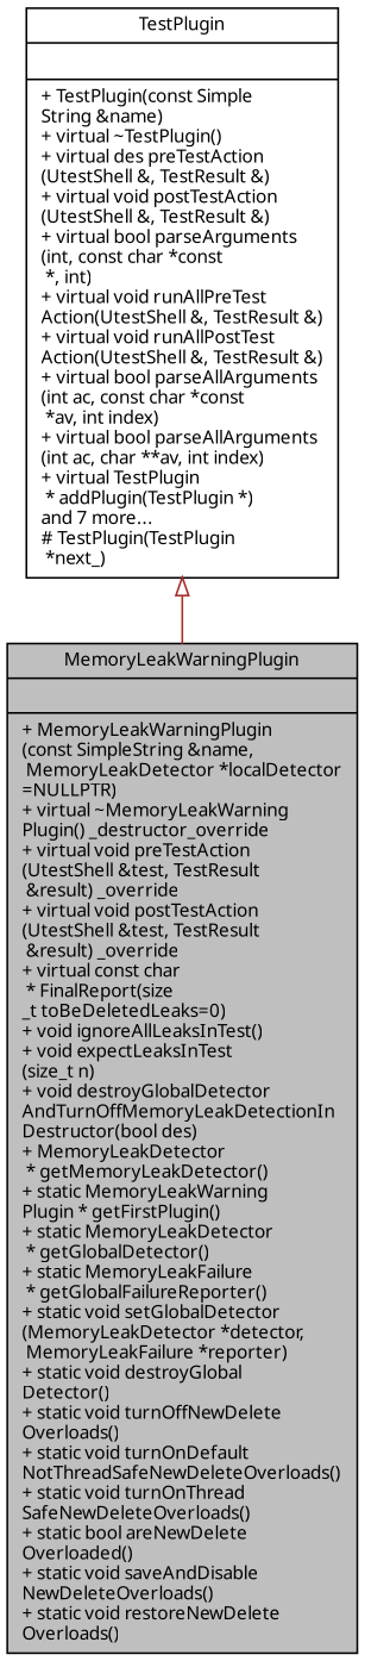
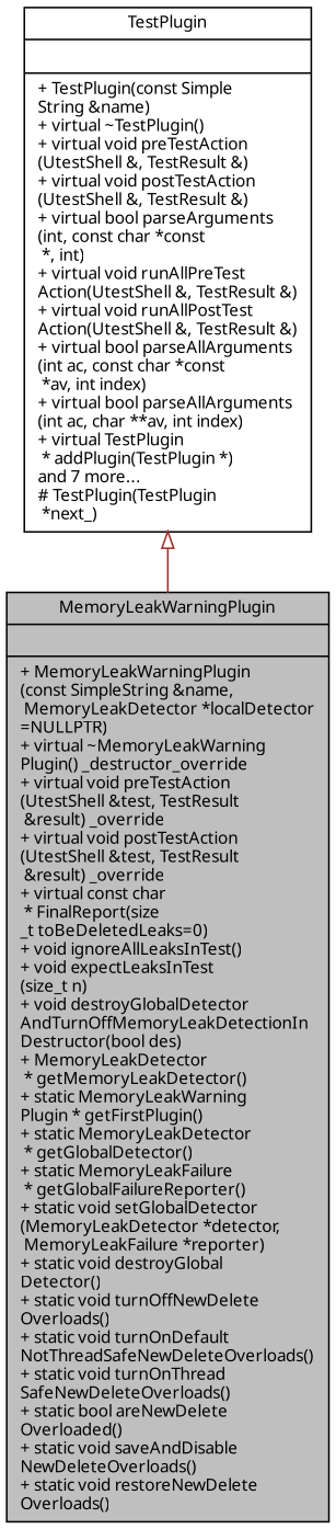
  digraph {
    fontname="Noto Sans"
    node [color=black fontname="Noto Sans" fontsize=10 shape=record style=filled]
    n1 [fillcolor=grey75 fontcolor=black height=0.2 label="{MemoryLeakWarningPlugin\n||+  MemoryLeakWarningPlugin\l(const SimpleString &name,\l MemoryLeakDetector *localDetector\l=NULLPTR)\l+ virtual ~MemoryLeakWarning\lPlugin() _destructor_override\l+ virtual void preTestAction\l(UtestShell &test, TestResult\l &result) _override\l+ virtual void postTestAction\l(UtestShell &test, TestResult\l &result) _override\l+ virtual const char\l * FinalReport(size\l_t toBeDeletedLeaks=0)\l+ void ignoreAllLeaksInTest()\l+ void expectLeaksInTest\l(size_t n)\l+ void destroyGlobalDetector\lAndTurnOffMemoryLeakDetectionIn\lDestructor(bool des)\l+ MemoryLeakDetector\l * getMemoryLeakDetector()\l+ static MemoryLeakWarning\lPlugin * getFirstPlugin()\l+ static MemoryLeakDetector\l * getGlobalDetector()\l+ static MemoryLeakFailure\l * getGlobalFailureReporter()\l+ static void setGlobalDetector\l(MemoryLeakDetector *detector,\l MemoryLeakFailure *reporter)\l+ static void destroyGlobal\lDetector()\l+ static void turnOffNewDelete\lOverloads()\l+ static void turnOnDefault\lNotThreadSafeNewDeleteOverloads()\l+ static void turnOnThread\lSafeNewDeleteOverloads()\l+ static bool areNewDelete\lOverloaded()\l+ static void saveAndDisable\lNewDeleteOverloads()\l+ static void restoreNewDelete\lOverloads()\l}" width=0.4]
-   n2 [fillcolor=white height=0.2 label="{TestPlugin\n||+  TestPlugin(const Simple\lString &name)\l+ virtual ~TestPlugin()\l+ virtual des preTestAction\l(UtestShell &, TestResult &)\l+ virtual void postTestAction\l(UtestShell &, TestResult &)\l+ virtual bool parseArguments\l(int, const char *const\l *, int)\l+ virtual void runAllPreTest\lAction(UtestShell &, TestResult &)\l+ virtual void runAllPostTest\lAction(UtestShell &, TestResult &)\l+ virtual bool parseAllArguments\l(int ac, const char *const\l *av, int index)\l+ virtual bool parseAllArguments\l(int ac, char **av, int index)\l+ virtual TestPlugin\l * addPlugin(TestPlugin *)\land 7 more...\l#  TestPlugin(TestPlugin\l *next_)\l}" width=0.4]
+   n2 [fillcolor=white height=0.2 label="{TestPlugin\n||+  TestPlugin(const Simple\lString &name)\l+ virtual ~TestPlugin()\l+ virtual void preTestAction\l(UtestShell &, TestResult &)\l+ virtual void postTestAction\l(UtestShell &, TestResult &)\l+ virtual bool parseArguments\l(int, const char *const\l *, int)\l+ virtual void runAllPreTest\lAction(UtestShell &, TestResult &)\l+ virtual void runAllPostTest\lAction(UtestShell &, TestResult &)\l+ virtual bool parseAllArguments\l(int ac, const char *const\l *av, int index)\l+ virtual bool parseAllArguments\l(int ac, char **av, int index)\l+ virtual TestPlugin\l * addPlugin(TestPlugin *)\land 7 more...\l#  TestPlugin(TestPlugin\l *next_)\l}" width=0.4]
    n2 -> n1 [arrowtail=onormal color=brown dir=back fontname="Noto Sans" fontsize=10 labelfontname=Helvetica labelfontsize=10 style=solid]
  }
